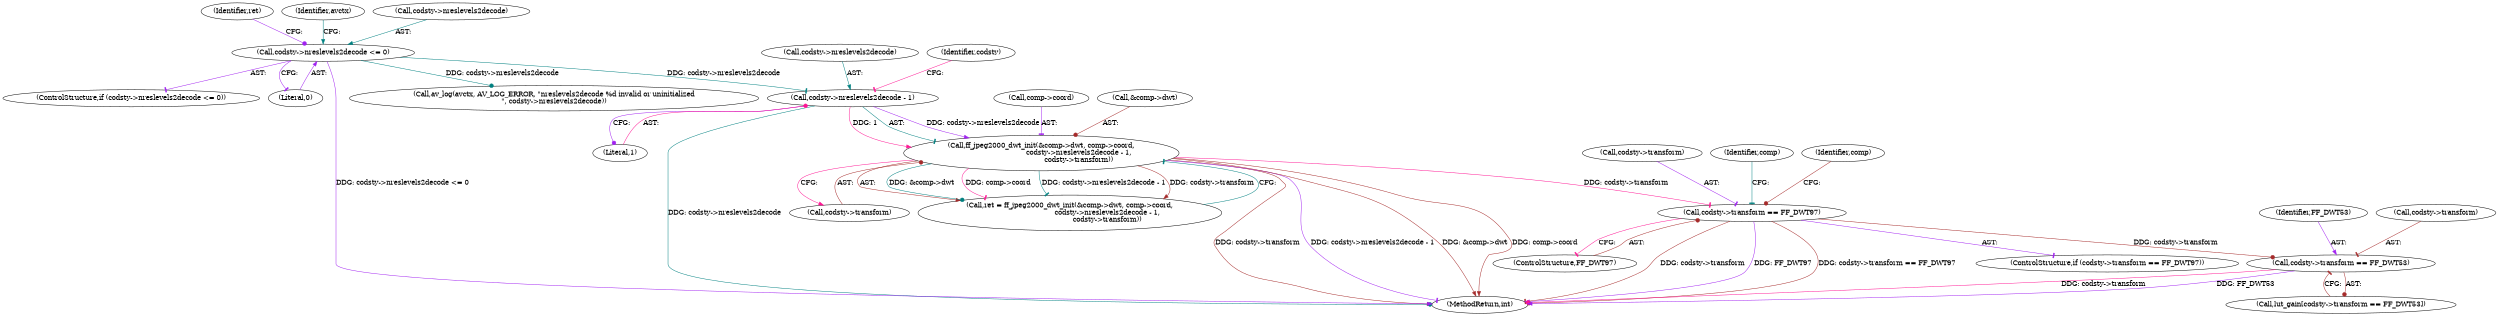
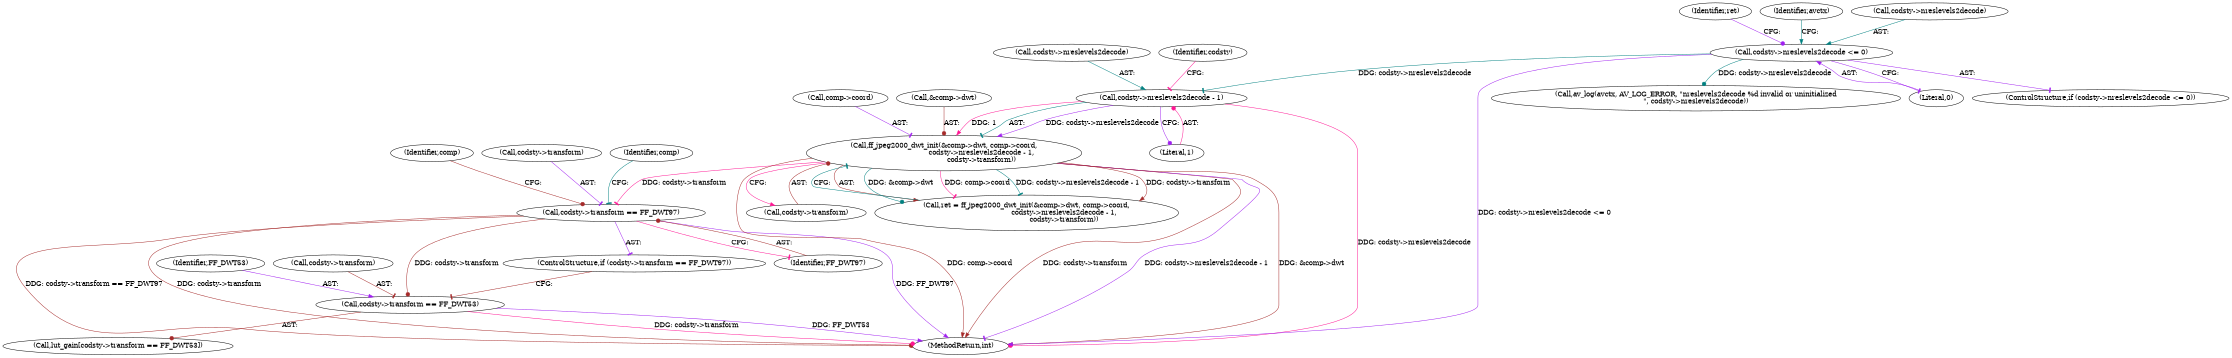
  digraph {
    edge [arrowhead=tee color=brown]
    n1 [label="(Call,codsty->transform == FF_DWT97)"]
    n2 [label="(Call,codsty->transform == FF_DWT53)"]
    n3 [label="(ControlStructure,if (codsty->transform == FF_DWT97))"]
-   n4 [label="(ControlStructure,FF_DWT97)"]
+   n4 [label="(Identifier,FF_DWT97)"]
    n5 [label="(MethodReturn,int)"]
    n6 [label="(Call,lut_gain[codsty->transform == FF_DWT53])"]
    n7 [label="(Call,ff_jpeg2000_dwt_init(&comp->dwt, comp->coord,\n                                   codsty->nreslevels2decode - 1,\n                                   codsty->transform))"]
    n8 [label="(Call,codsty->transform)"]
    n9 [label="(Call,ret = ff_jpeg2000_dwt_init(&comp->dwt, comp->coord,\n                                   codsty->nreslevels2decode - 1,\n                                   codsty->transform))"]
    n10 [label="(Call,codsty->nreslevels2decode - 1)"]
    n11 [label="(Literal,1)"]
    n12 [label="(Call,codsty->nreslevels2decode <= 0)"]
    n13 [label="(Call,av_log(avctx, AV_LOG_ERROR, \"nreslevels2decode %d invalid or uninitialized\n\", codsty->nreslevels2decode))"]
    n14 [label="(ControlStructure,if (codsty->nreslevels2decode <= 0))"]
    n15 [label="(Literal,0)"]
    n16 [label="(Identifier,FF_DWT53)"]
    n17 [label="(Call,codsty->transform)"]
    n18 [label="(Identifier,comp)"]
    n19 [label="(Call,comp->coord)"]
    n20 [label="(Identifier,ret)"]
    n21 [label="(Identifier,avctx)"]
    n22 [label="(Call,codsty->transform)"]
    n23 [label="(Call,codsty->nreslevels2decode)"]
    n24 [label="(Call,codsty->nreslevels2decode)"]
    n25 [label="(Call,&comp->dwt)"]
    n26 [label="(Identifier,codsty)"]
    n27 [label="(Identifier,comp)"]
    n1 -> n2 [arrowhead=dot label="DDG: codsty->transform"]
    n1 -> n3 [color=purple label="AST: "]
    n1 -> n4 [color=deeppink label="CFG: "]
    n1 -> n5 [label="DDG: codsty->transform"]
    n1 -> n5 [arrowhead=normal color=purple label="DDG: FF_DWT97"]
    n1 -> n5 [arrowhead=dot label="DDG: codsty->transform == FF_DWT97"]
    n2 -> n5 [arrowhead=dot color=deeppink label="DDG: codsty->transform"]
    n2 -> n5 [arrowhead=normal color=purple label="DDG: FF_DWT53"]
    n2 -> n6 [arrowhead=dot label="AST: "]
    n4 -> n1 [arrowhead=dot label="AST: "]
-   n6 -> n2 [label="CFG: "]
+   n3 -> n2 [label="CFG: "]
    n7 -> n1 [color=deeppink label="DDG: codsty->transform"]
    n7 -> n5 [arrowhead=normal label="DDG: codsty->transform"]
    n7 -> n5 [color=purple label="DDG: codsty->nreslevels2decode - 1"]
    n7 -> n5 [arrowhead=normal label="DDG: &comp->dwt"]
    n7 -> n5 [arrowhead=normal label="DDG: comp->coord"]
    n7 -> n8 [arrowhead=normal color=deeppink label="CFG: "]
    n7 -> n9 [arrowhead=normal label="AST: "]
    n7 -> n9 [arrowhead=dot color=teal label="DDG: &comp->dwt"]
    n7 -> n9 [color=deeppink label="DDG: comp->coord"]
    n7 -> n9 [color=teal label="DDG: codsty->nreslevels2decode - 1"]
    n7 -> n9 [arrowhead=normal label="DDG: codsty->transform"]
    n8 -> n7 [arrowhead=dot label="AST: "]
    n9 -> n7 [color=teal label="CFG: "]
-   n10 -> n5 [arrowhead=dot color=teal label="DDG: codsty->nreslevels2decode"]
+   n10 -> n5 [arrowhead=dot color=deeppink label="DDG: codsty->nreslevels2decode"]
    n10 -> n7 [color=teal label="AST: "]
    n10 -> n7 [arrowhead=normal color=purple label="DDG: codsty->nreslevels2decode"]
    n10 -> n7 [arrowhead=normal color=deeppink label="DDG: 1"]
    n10 -> n11 [arrowhead=dot color=purple label="CFG: "]
    n11 -> n10 [arrowhead=dot color=deeppink label="AST: "]
    n12 -> n5 [arrowhead=normal color=purple label="DDG: codsty->nreslevels2decode <= 0"]
    n12 -> n10 [color=teal label="DDG: codsty->nreslevels2decode"]
    n12 -> n13 [arrowhead=dot color=teal label="DDG: codsty->nreslevels2decode"]
    n12 -> n14 [color=purple label="AST: "]
    n12 -> n15 [color=purple label="CFG: "]
    n15 -> n12 [arrowhead=normal color=purple label="AST: "]
    n16 -> n2 [arrowhead=normal color=purple label="AST: "]
    n17 -> n1 [color=purple label="AST: "]
    n18 -> n1 [color=teal label="CFG: "]
    n19 -> n7 [color=purple label="AST: "]
    n20 -> n12 [arrowhead=dot color=purple label="CFG: "]
    n21 -> n12 [arrowhead=normal color=teal label="CFG: "]
    n22 -> n2 [label="AST: "]
    n23 -> n10 [arrowhead=normal color=teal label="AST: "]
    n24 -> n12 [arrowhead=normal color=teal label="AST: "]
    n25 -> n7 [arrowhead=dot label="AST: "]
    n26 -> n10 [color=deeppink label="CFG: "]
    n27 -> n1 [arrowhead=dot label="CFG: "]
  }
